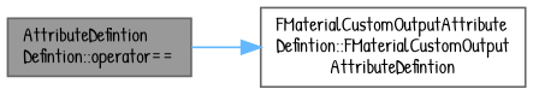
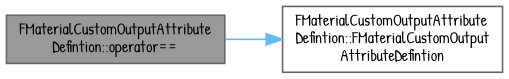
  digraph {
    rankdir=LR
    fontname="Patrick Hand"
    node [fontname="Patrick Hand" fontsize=10 shape=box style=filled]
-   n1 [color=gray40 fillcolor=grey60 fontcolor=black height=0.2 label="AttributeDefintion\lDefintion::operator==" width=0.4]
+   n1 [color=gray40 fillcolor=grey60 fontcolor=black height=0.2 label="FMaterialCustomOutputAttribute\lDefintion::operator==" width=0.4]
    n2 [color=grey40 fillcolor=white height=0.2 label="FMaterialCustomOutputAttribute\lDefintion::FMaterialCustomOutput\lAttributeDefintion" width=0.4]
    n1 -> n2 [color=steelblue1 fontname="Patrick Hand" fontsize=10 labelfontname=Helvetica labelfontsize=10 style=solid]
  }
